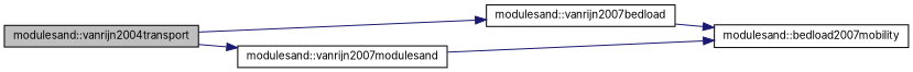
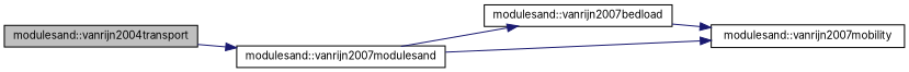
  digraph {
    fontname=Inter
    rankdir=LR
    node [color=black fillcolor=white fontname=Inter fontsize=10 shape=record style=filled]
    edge [color=midnightblue fontname=Inter fontsize=10 labelfontname=Helvetica labelfontsize=10 style=solid]
    n1 [fillcolor=grey75 fontcolor=black height=0.2 label="modulesand::vanrijn2004transport" width=0.4]
    n2 [height=0.2 label="modulesand::vanrijn2007bedload" width=0.4]
    n3 [height=0.2 label="modulesand::vanrijn2007modulesand" width=0.4]
-   n4 [height=0.2 label="modulesand::bedload2007mobility" width=0.4]
-   n1 -> n2
+   n4 [height=0.2 label="modulesand::vanrijn2007mobility" width=0.4]
+   n3 -> n2
    n1 -> n3
    n2 -> n4
    n3 -> n4
  }
